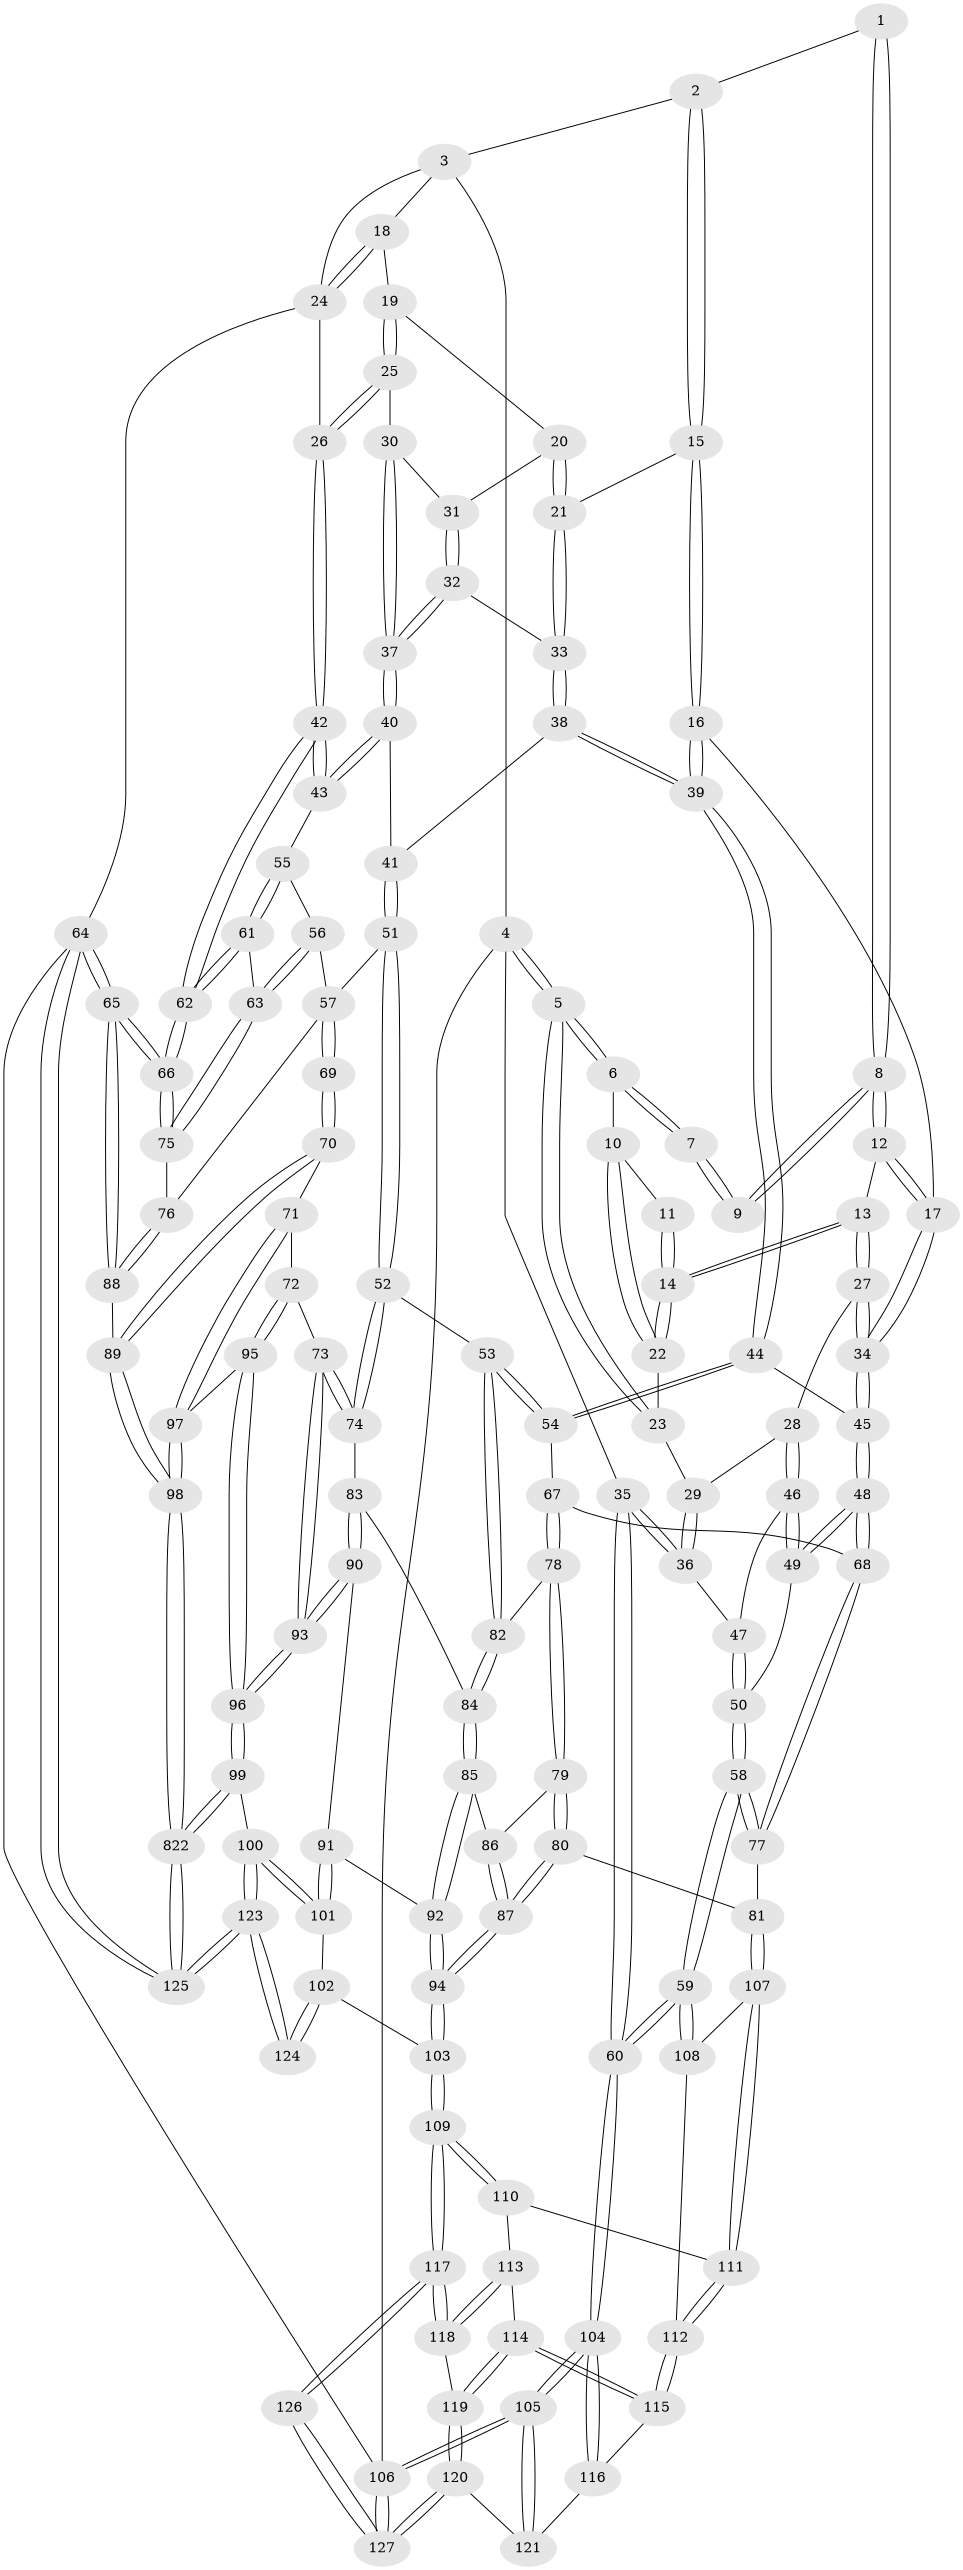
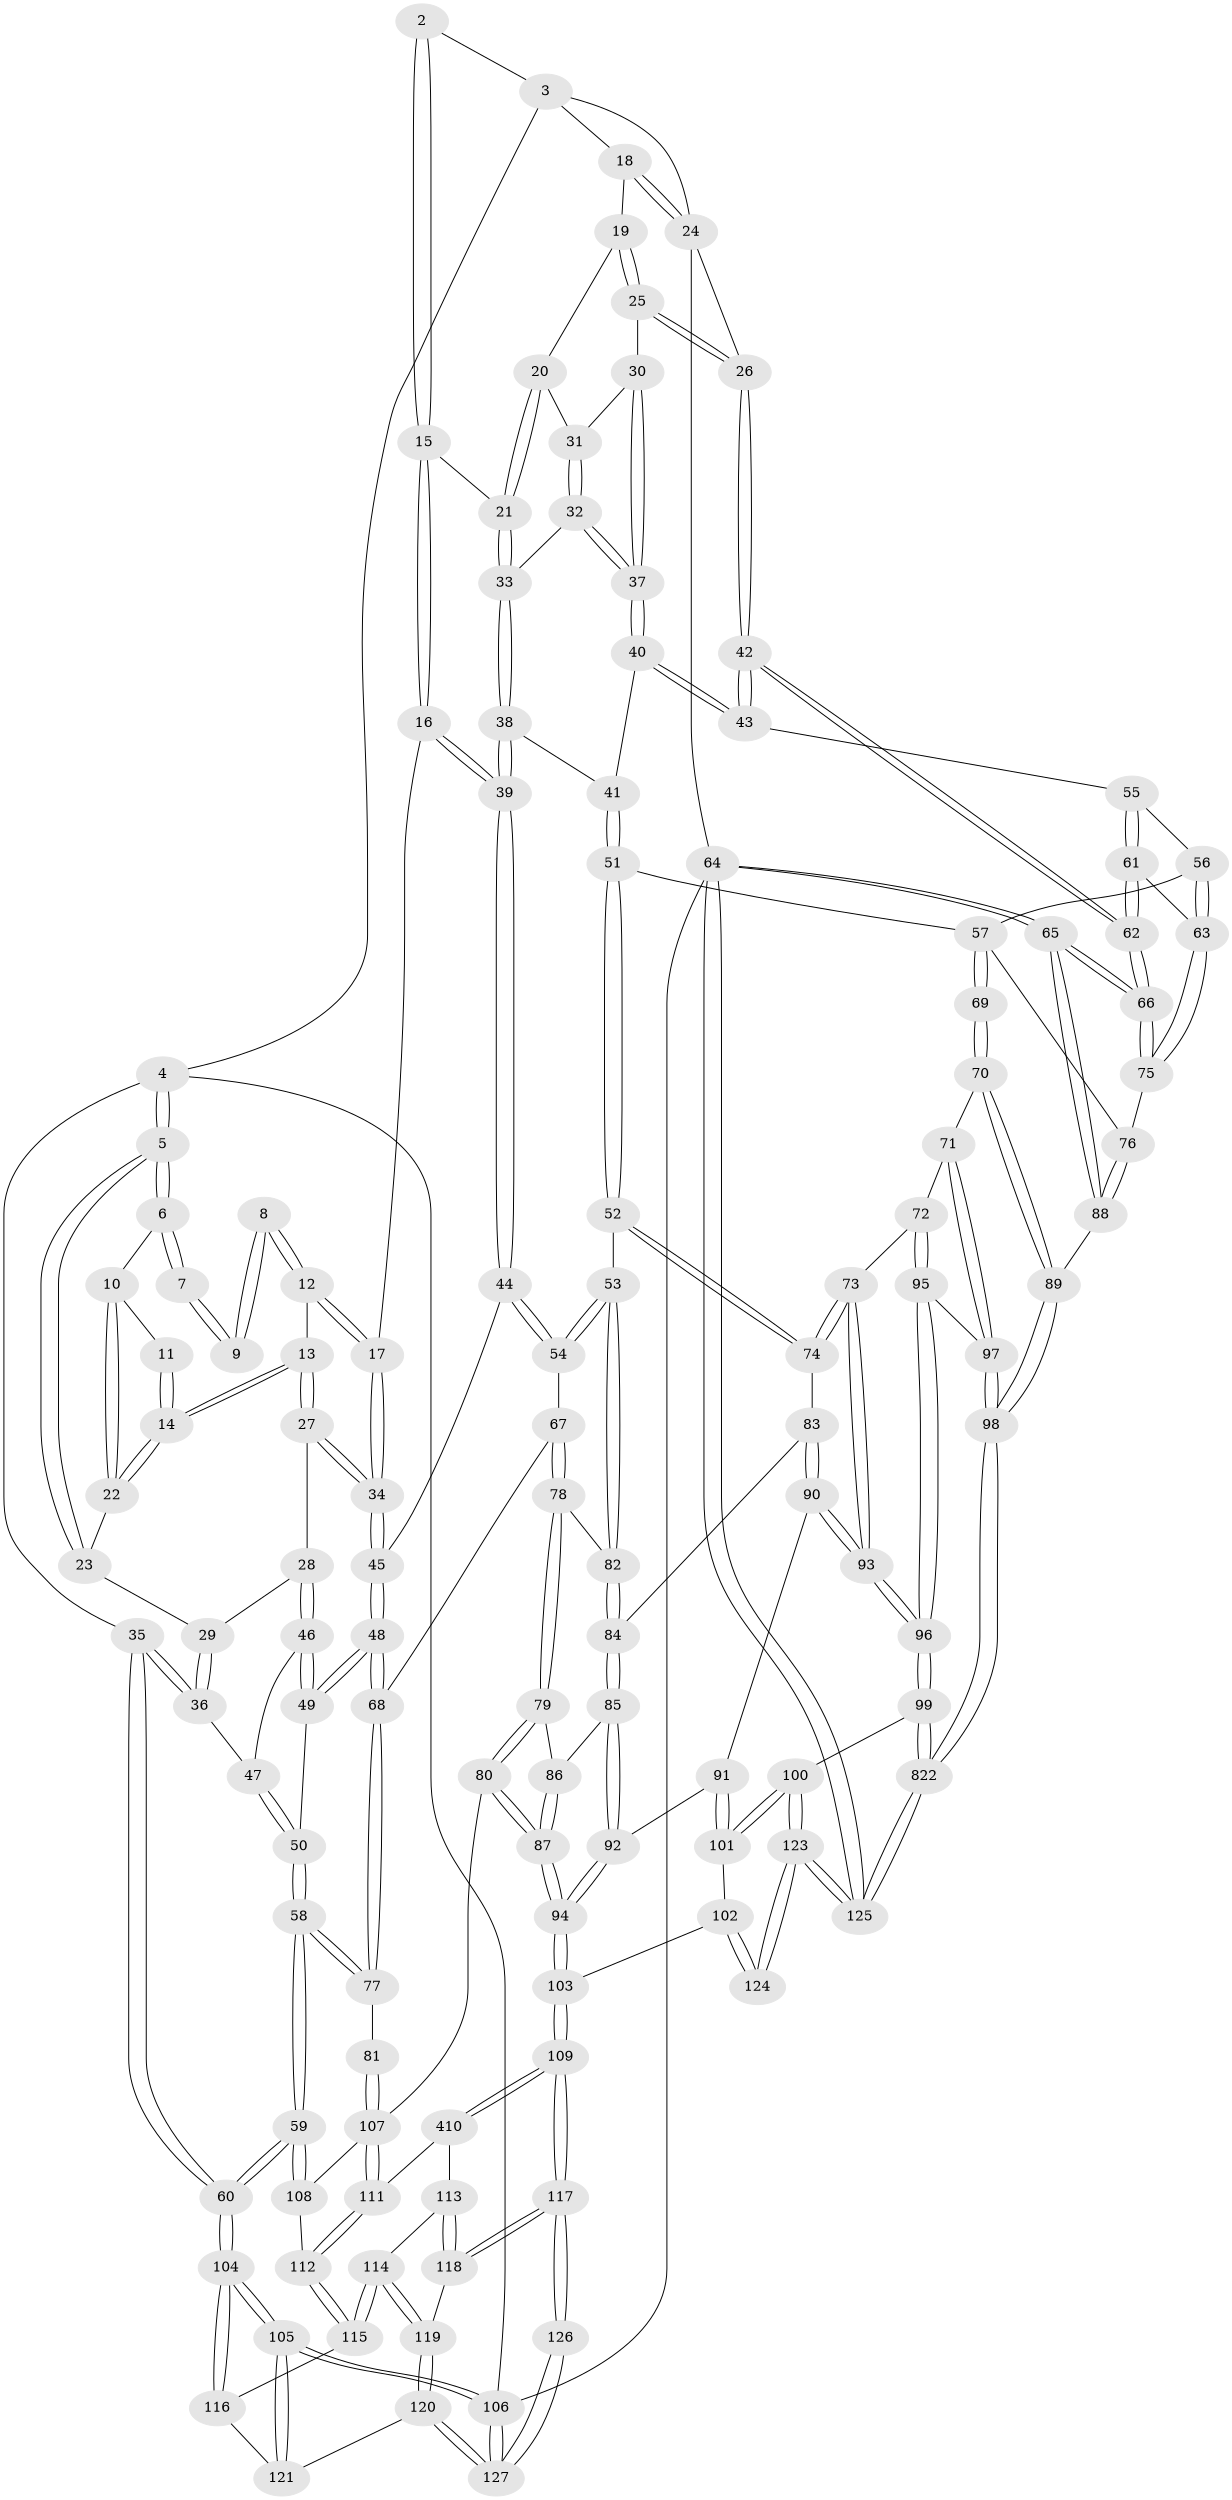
  graph {
    node [color=gray90 style=filled]
-   1
    2
    8
    3
    15
    9
    12
    4
    18
    24
    16
    21
    5
    35
    106
    19
    26
    64
    6
    23
    36
    60
    127
    7
    10
    29
    11
    22
    13
    17
    14
    27
    34
    28
    39
    33
    44
    45
    20
    25
    31
    30
    32
    38
    42
    65
    125
    37
    43
    62
    46
    47
    49
    40
    41
    48
    104
    50
    51
    54
    55
    52
    57
    66
    56
    61
    67
    68
    58
    77
    59
    53
    74
    69
    76
    82
    83
    84
    78
    63
    75
    70
    108
    81
    112
    105
    116
    88
    89
    79
    71
    72
    97
    98
    73
    95
    93
    96
    90
    107
    80
    86
    87
    94
    111
    85
    91
    92
    103
    n110 [label=822]
    101
    102
    99
    109
    100
    123
    124
-   110
+   110 [label=410]
    117
    121
    115
    113
    118
    126
    114
    119
    120
-   1 -- 2
-   1 -- 8
-   1 -- 8
    2 -- 3
    2 -- 15
    2 -- 15
    8 -- 9
    8 -- 9
    8 -- 12
    8 -- 12
    3 -- 4
    3 -- 18
    3 -- 24
    15 -- 16
    15 -- 16
    15 -- 21
    12 -- 13
    12 -- 17
    12 -- 17
    4 -- 5
    4 -- 5
    4 -- 35
    4 -- 106
    18 -- 24
    18 -- 24
    18 -- 19
    24 -- 26
    24 -- 64
    16 -- 17
    16 -- 39
    16 -- 39
    21 -- 33
    21 -- 33
    5 -- 6
    5 -- 6
    5 -- 23
    5 -- 23
    35 -- 36
    35 -- 36
    35 -- 60
    35 -- 60
    106 -- 127
    106 -- 127
    19 -- 20
    19 -- 25
    19 -- 25
    26 -- 42
    26 -- 42
    64 -- 106
    64 -- 65
    64 -- 65
    64 -- 125
    64 -- 125
    6 -- 7
    6 -- 7
    6 -- 10
    23 -- 29
    36 -- 47
    60 -- 104
    60 -- 104
    7 -- 9
    7 -- 9
    10 -- 11
    10 -- 22
    10 -- 22
    29 -- 36
    29 -- 36
    11 -- 14
    11 -- 14
    22 -- 23
    13 -- 14
    13 -- 14
    13 -- 27
    13 -- 27
    17 -- 34
    17 -- 34
    14 -- 22
    14 -- 22
    27 -- 34
    27 -- 34
    27 -- 28
    34 -- 45
    34 -- 45
    28 -- 29
    28 -- 46
    28 -- 46
    39 -- 44
    39 -- 44
    33 -- 38
    33 -- 38
    44 -- 45
    44 -- 54
    44 -- 54
    45 -- 48
    45 -- 48
    20 -- 21
    20 -- 21
    20 -- 31
    25 -- 26
    25 -- 26
    25 -- 30
    31 -- 32
    31 -- 32
    30 -- 31
    30 -- 37
    30 -- 37
    32 -- 33
    32 -- 37
    32 -- 37
    38 -- 39
    38 -- 39
    38 -- 41
    42 -- 43
    42 -- 43
    42 -- 62
    42 -- 62
    65 -- 66
    65 -- 66
    65 -- 88
    65 -- 88
    37 -- 40
    37 -- 40
    43 -- 55
    62 -- 66
    62 -- 66
    46 -- 47
    46 -- 49
    46 -- 49
    47 -- 50
    47 -- 50
    49 -- 50
    40 -- 43
    40 -- 43
    40 -- 41
    41 -- 51
    41 -- 51
    48 -- 49
    48 -- 49
    48 -- 68
    48 -- 68
    104 -- 105
    104 -- 105
    104 -- 116
    104 -- 116
    50 -- 58
    50 -- 58
    51 -- 52
    51 -- 52
    51 -- 57
    54 -- 67
    55 -- 56
    55 -- 61
    55 -- 61
    52 -- 53
    52 -- 74
    52 -- 74
    57 -- 69
    57 -- 69
    57 -- 76
    66 -- 75
    66 -- 75
    56 -- 57
    56 -- 63
    56 -- 63
    61 -- 62
    61 -- 62
    61 -- 63
    67 -- 68
    67 -- 78
    67 -- 78
    68 -- 77
    68 -- 77
    58 -- 77
    58 -- 77
    58 -- 59
    58 -- 59
    77 -- 81
    59 -- 60
    59 -- 60
    59 -- 108
    59 -- 108
    53 -- 54
    53 -- 54
    53 -- 82
    53 -- 82
    74 -- 83
    69 -- 70
    69 -- 70
    76 -- 88
    76 -- 88
    82 -- 84
    82 -- 84
    83 -- 84
    83 -- 90
    83 -- 90
    84 -- 85
    84 -- 85
    78 -- 82
    78 -- 79
    78 -- 79
    63 -- 75
    63 -- 75
    75 -- 76
    70 -- 89
    70 -- 89
    70 -- 71
    108 -- 112
    81 -- 107
    81 -- 107
    112 -- 115
    112 -- 115
    105 -- 106
    105 -- 106
    105 -- 121
    105 -- 121
    116 -- 121
    88 -- 89
    89 -- 98
    89 -- 98
    79 -- 80
    79 -- 80
    79 -- 86
    71 -- 72
    71 -- 97
    71 -- 97
    72 -- 73
    72 -- 95
    72 -- 95
    97 -- 98
    97 -- 98
    98 -- n110
    98 -- n110
    73 -- 74
    73 -- 74
    73 -- 93
    73 -- 93
    95 -- 97
    95 -- 96
    95 -- 96
    93 -- 96
    93 -- 96
    96 -- 99
    96 -- 99
    90 -- 93
    90 -- 93
    90 -- 91
    107 -- 108
    107 -- 111
    107 -- 111
-   80 -- 81
+   80 -- 107
    80 -- 87
    80 -- 87
    86 -- 87
    86 -- 87
    87 -- 94
    87 -- 94
    94 -- 103
    94 -- 103
    111 -- 112
    111 -- 112
    85 -- 86
    85 -- 92
    85 -- 92
    91 -- 92
    91 -- 101
    91 -- 101
    92 -- 94
    92 -- 94
    103 -- 109
    103 -- 109
    n110 -- 125
    n110 -- 125
    101 -- 102
    102 -- 103
    102 -- 124
    102 -- 124
    99 -- n110
    99 -- n110
    99 -- 100
    109 -- 110
    109 -- 110
    109 -- 117
    109 -- 117
    100 -- 101
    100 -- 101
    100 -- 123
    100 -- 123
    123 -- 125
    123 -- 125
    123 -- 124
    123 -- 124
    110 -- 111
    110 -- 113
    117 -- 118
    117 -- 118
    117 -- 126
    117 -- 126
    115 -- 116
    113 -- 118
    113 -- 118
    113 -- 114
    118 -- 119
    126 -- 127
    126 -- 127
    114 -- 115
    114 -- 115
    114 -- 119
    114 -- 119
    119 -- 120
    119 -- 120
    120 -- 127
    120 -- 127
    120 -- 121
  }
